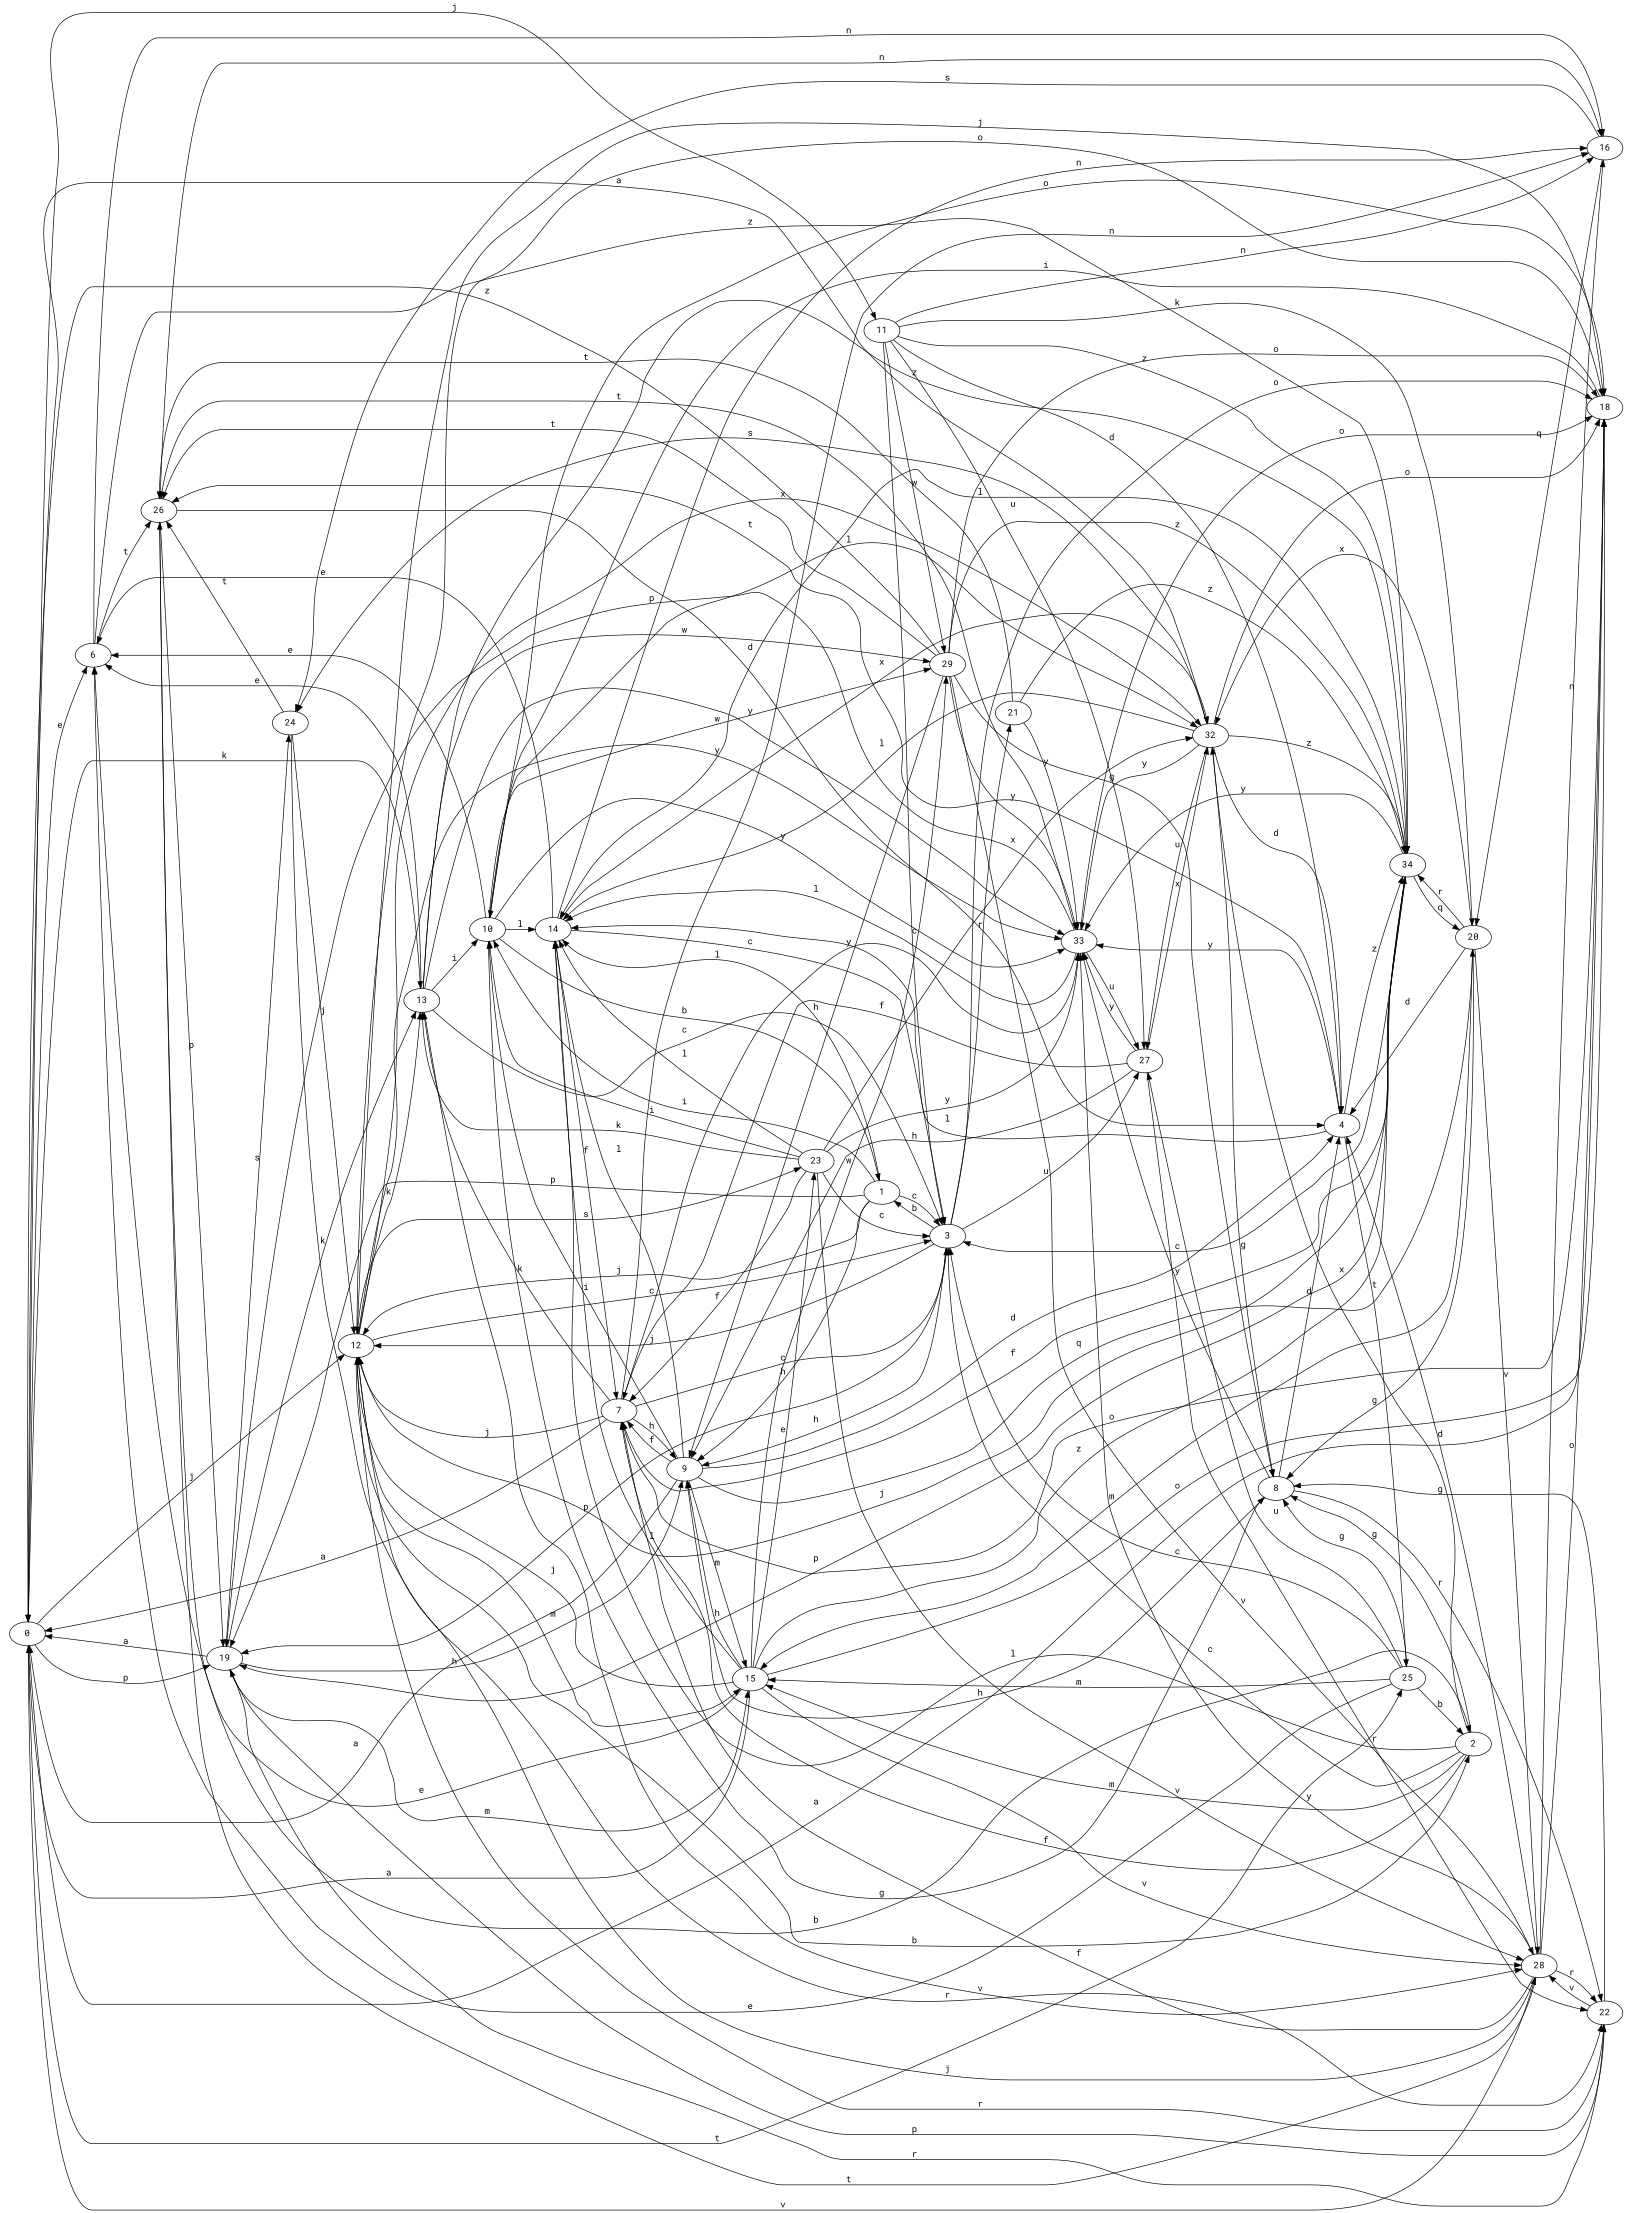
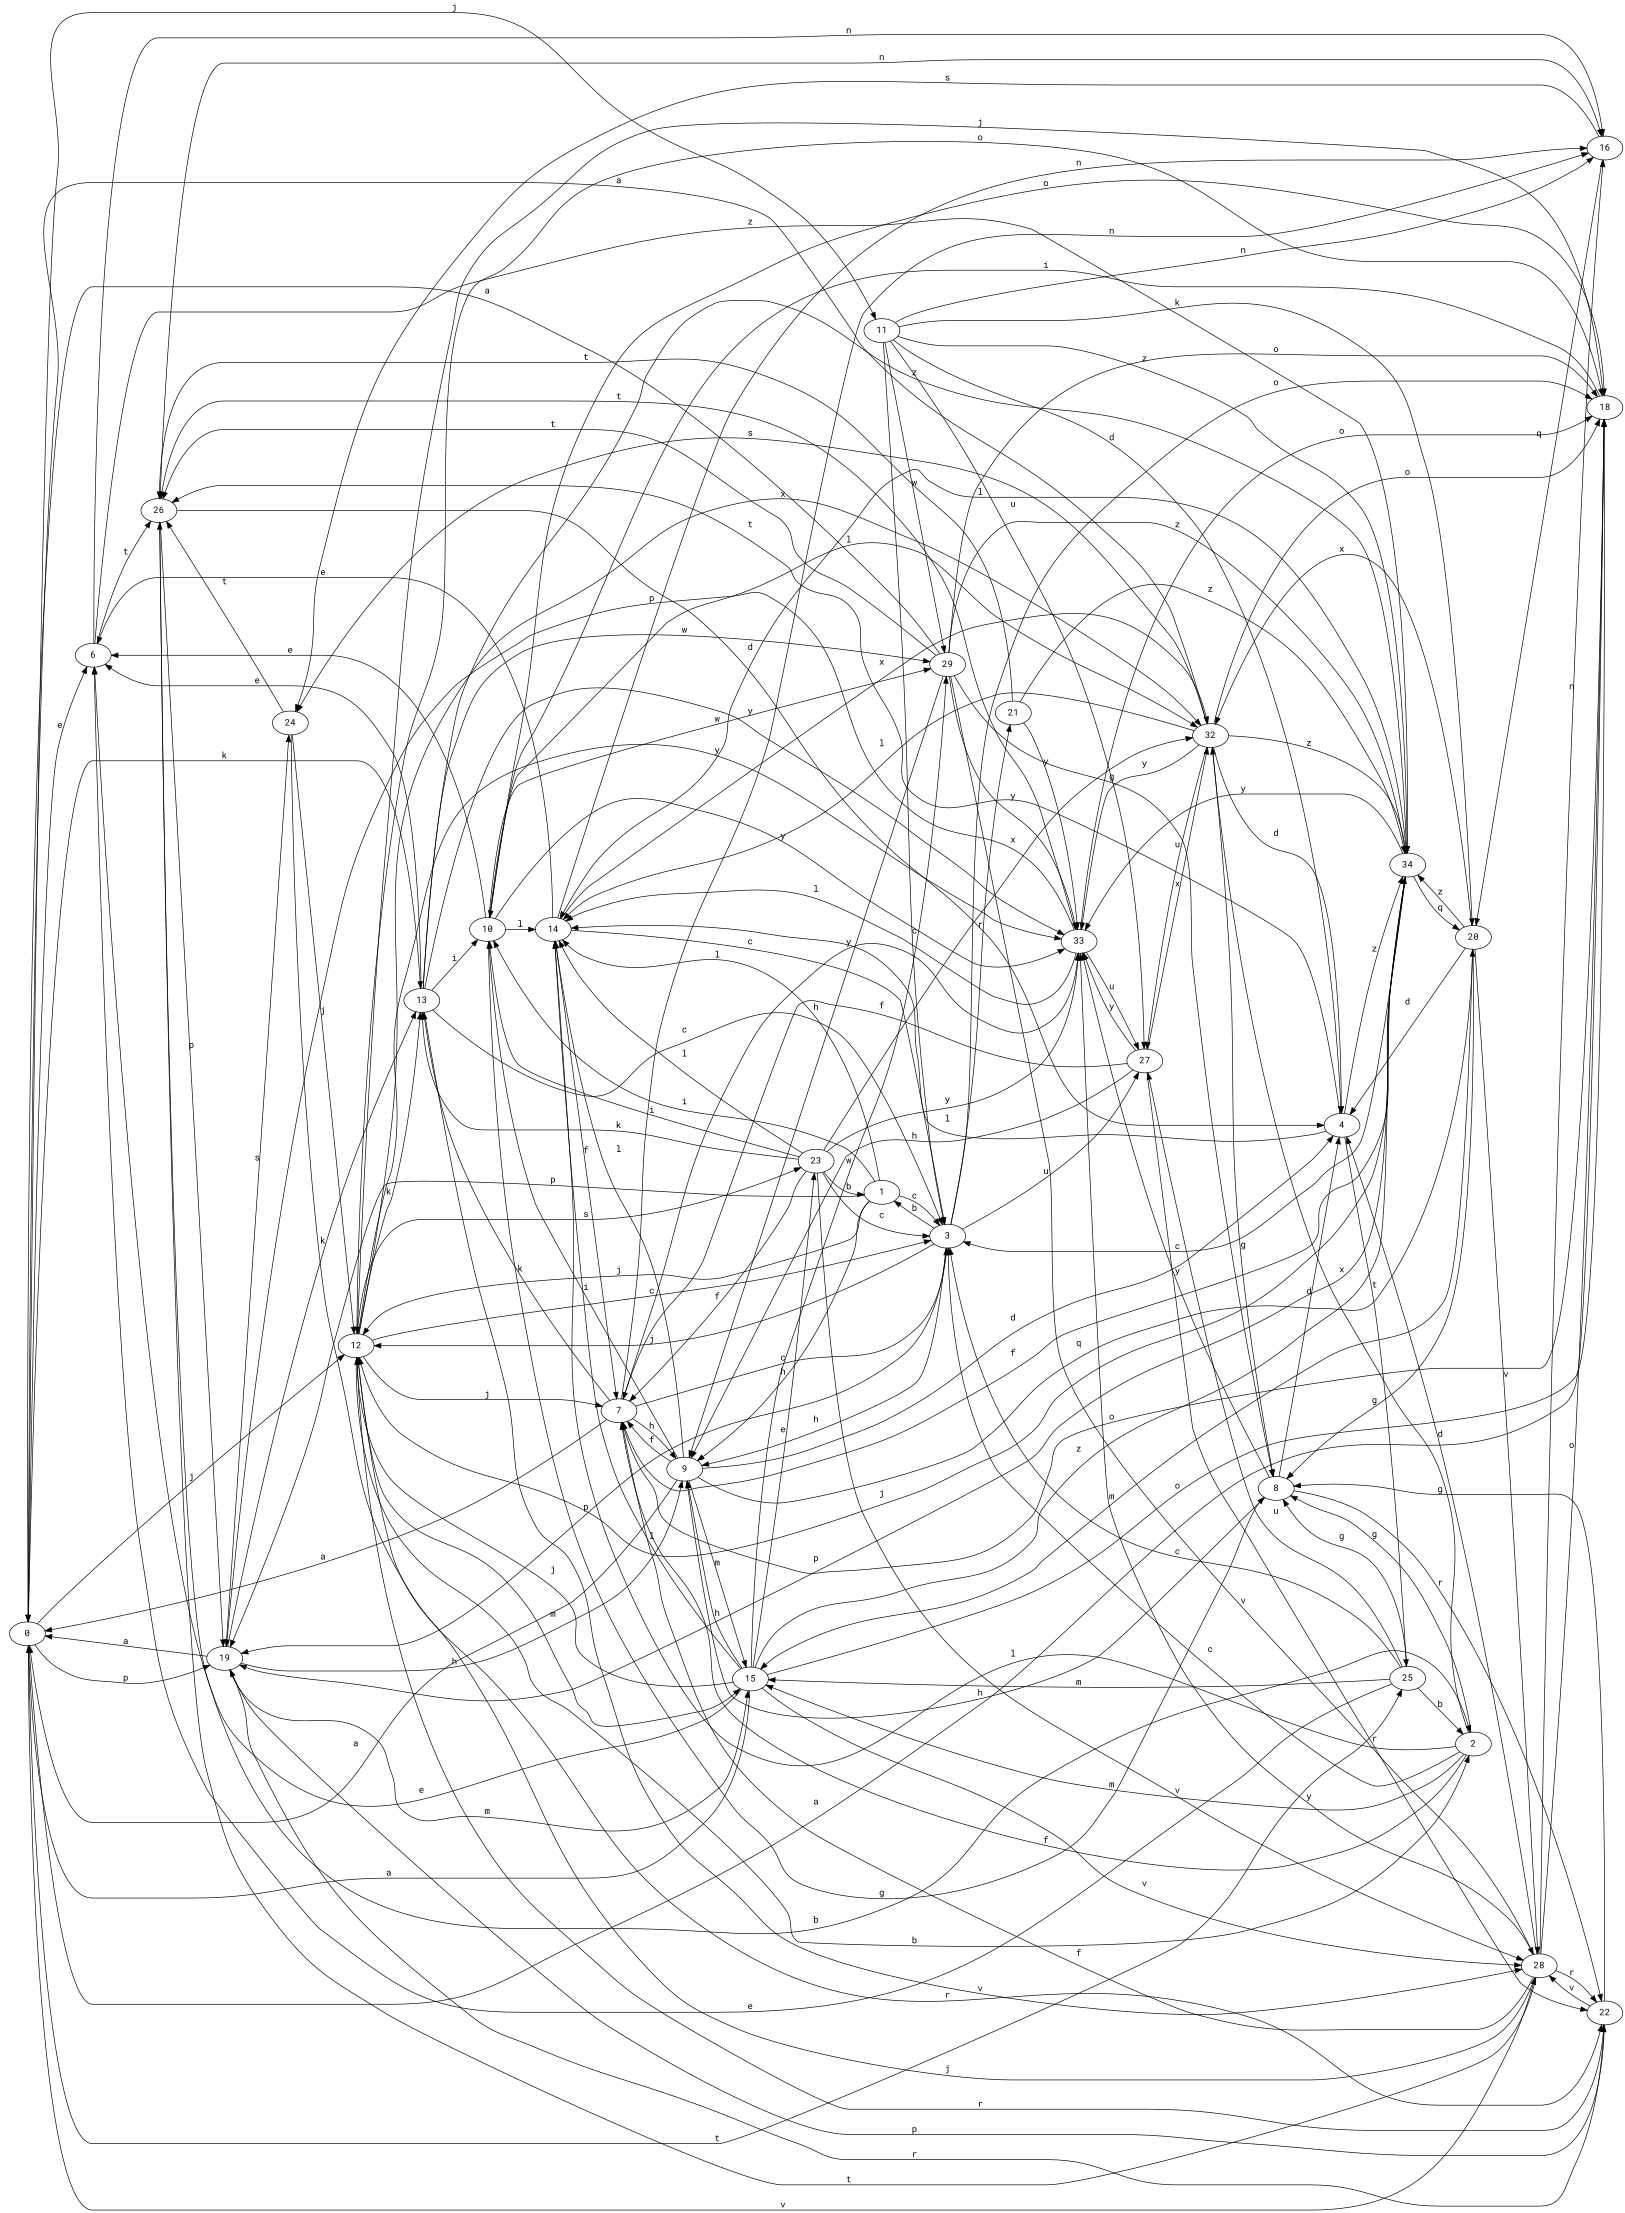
  strict digraph {
    fontname="Roboto Mono"
    rankdir=LR
    node [fontname="Roboto Mono"]
    edge [fontname="Roboto Mono"]
    0
    6
    11
    12
    13
    19
    25
    28
    26
    34
    16
    3
    27
    4
    20
    29
    2
    15
    32
    18
    33
    22
    23
    10
    9
    24
    8
    7
    1
    14
    21
    0 -> 6 [label=e]
    0 -> 11 [label=j]
    0 -> 12 [label=j]
    0 -> 13 [label=k]
    0 -> 19 [label=p]
    0 -> 25 [label=t]
    0 -> 28 [label=v]
    6 -> 26 [label=t]
    6 -> 34 [label=z]
    6 -> 16 [label=n]
    11 -> 34 [label=z]
    11 -> 16 [label=n]
    11 -> 3 [label=c]
    11 -> 27 [label=u]
    11 -> 4 [label=d]
    11 -> 20 [label=k]
    11 -> 29 [label=w]
    12 -> 13 [label=k]
    12 -> 3 [label=c]
    12 -> 2 [label=b]
    12 -> 15 [label=m]
    12 -> 32 [label=x]
    12 -> 18 [label=o]
    12 -> 33 [label=y]
    12 -> 22 [label=r]
    12 -> 23 [label=s]
    13 -> 6 [label=e]
    13 -> 28 [label=v]
    13 -> 34 [label=z]
    13 -> 3 [label=c]
    13 -> 29 [label=w]
    13 -> 33 [label=y]
    13 -> 10 [label=i]
    19 -> 0 [label=a]
    19 -> 13 [label=k]
    19 -> 15 [label=m]
    19 -> 22 [label=r]
    19 -> 9 [label=h]
    19 -> 24 [label=s]
    25 -> 6 [label=e]
    25 -> 3 [label=c]
    25 -> 27 [label=u]
    25 -> 2 [label=b]
    25 -> 15 [label=m]
    25 -> 8 [label=g]
    28 -> 12 [label=j]
    28 -> 26 [label=t]
    28 -> 16 [label=n]
    28 -> 4 [label=d]
    28 -> 18 [label=o]
    28 -> 33 [label=y]
    28 -> 22 [label=r]
    28 -> 7 [label=f]
    26 -> 19 [label=p]
    26 -> 16 [label=n]
    26 -> 4 [label=d]
    26 -> 2 [label=b]
    34 -> 12 [label=j]
    34 -> 19 [label=p]
    34 -> 3 [label=c]
    34 -> 20 [label=q]
    34 -> 33 [label=y]
    34 -> 7 [label=f]
    34 -> 14 [label=l]
    16 -> 20 [label=q]
    16 -> 24 [label=s]
    3 -> 12 [label=j]
    3 -> 19 [label=p]
    3 -> 27 [label=u]
    3 -> 18 [label=o]
    3 -> 9 [label=h]
    3 -> 1 [label=b]
    3 -> 21 [label=r]
    27 -> 32 [label=x]
    27 -> 33 [label=y]
    27 -> 22 [label=r]
    27 -> 9 [label=h]
    27 -> 7 [label=f]
    4 -> 25 [label=t]
    4 -> 26 [label=t]
    4 -> 34 [label=z]
-   4 -> 33 [label=y]
    4 -> 14 [label=l]
    20 -> 28 [label=v]
-   20 -> 34 [label=r]
+   20 -> 34 [label=z]
    20 -> 4 [label=d]
    20 -> 15 [label=m]
    20 -> 32 [label=x]
    20 -> 8 [label=g]
-   29 -> 0 [label=z]
+   29 -> 0 [label=a]
    29 -> 28 [label=v]
    29 -> 26 [label=t]
    29 -> 34 [label=z]
    29 -> 18 [label=o]
    29 -> 33 [label=y]
    29 -> 9 [label=h]
    29 -> 8 [label=g]
    2 -> 3 [label=c]
    2 -> 15 [label=m]
    2 -> 32 [label=x]
    2 -> 8 [label=g]
    2 -> 7 [label=f]
    2 -> 14 [label=l]
    15 -> 0 [label=a]
    15 -> 6 [label=e]
    15 -> 12 [label=j]
    15 -> 28 [label=v]
    15 -> 34 [label=z]
    15 -> 29 [label=w]
    15 -> 18 [label=o]
    15 -> 23 [label=e]
    15 -> 9 [label=h]
    15 -> 14 [label=l]
    32 -> 0 [label=a]
    32 -> 34 [label=z]
    32 -> 27 [label=u]
    32 -> 4 [label=d]
    32 -> 18 [label=o]
    32 -> 33 [label=y]
    32 -> 24 [label=s]
    32 -> 8 [label=g]
    32 -> 14 [label=l]
    18 -> 0 [label=a]
    18 -> 12 [label=j]
    18 -> 10 [label=i]
    33 -> 19 [label=p]
    33 -> 26 [label=t]
    33 -> 27 [label=u]
    33 -> 18 [label=o]
    33 -> 14 [label=l]
    22 -> 19 [label=p]
    22 -> 28 [label=v]
    22 -> 8 [label=g]
    23 -> 13 [label=k]
    23 -> 28 [label=v]
    23 -> 3 [label=c]
    23 -> 32 [label=x]
    23 -> 33 [label=y]
    23 -> 10 [label=i]
    23 -> 7 [label=f]
    23 -> 14 [label=l]
    10 -> 6 [label=e]
    10 -> 29 [label=w]
    10 -> 32 [label=l]
    10 -> 18 [label=o]
    10 -> 33 [label=y]
    10 -> 8 [label=g]
-   10 -> 1 [label=b]
+   23 -> 1 [label=b]
    10 -> 14 [label=l]
    9 -> 0 [label=a]
    9 -> 4 [label=d]
    9 -> 20 [label=q]
    9 -> 15 [label=m]
    9 -> 10 [label=i]
    9 -> 7 [label=f]
    9 -> 14 [label=l]
    24 -> 12 [label=j]
    24 -> 26 [label=t]
    24 -> 22 [label=r]
    8 -> 4 [label=d]
    8 -> 33 [label=y]
    8 -> 22 [label=r]
    8 -> 9 [label=h]
    7 -> 0 [label=a]
-   7 -> 12 [label=j]
+   12 -> 7 [label=j]
    7 -> 13 [label=k]
    7 -> 16 [label=n]
    7 -> 3 [label=c]
    7 -> 18 [label=o]
    7 -> 33 [label=y]
    7 -> 9 [label=h]
    1 -> 12 [label=j]
    1 -> 19 [label=p]
    1 -> 3 [label=c]
    1 -> 10 [label=i]
    1 -> 9 [label=h]
    1 -> 14 [label=l]
    14 -> 6 [label=e]
    14 -> 16 [label=n]
    14 -> 3 [label=c]
    14 -> 32 [label=x]
    14 -> 7 [label=f]
    21 -> 26 [label=t]
    21 -> 34 [label=z]
    21 -> 33 [label=y]
  }
